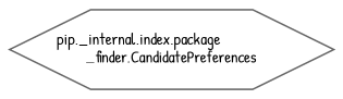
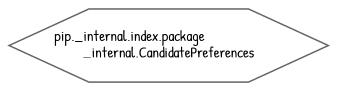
  digraph {
    rankdir=LR
    fontname="Patrick Hand"
-   n1 [color=grey40 fillcolor=white fontname="Patrick Hand" fontsize=10 height=0.2 label="pip._internal.index.package\l_finder.CandidatePreferences" shape=hexagon style=filled width=0.4]
+   n1 [color=grey40 fillcolor=white fontname="Patrick Hand" fontsize=10 height=0.2 label="pip._internal.index.package\l_internal.CandidatePreferences" shape=hexagon style=filled width=0.4]
  }
